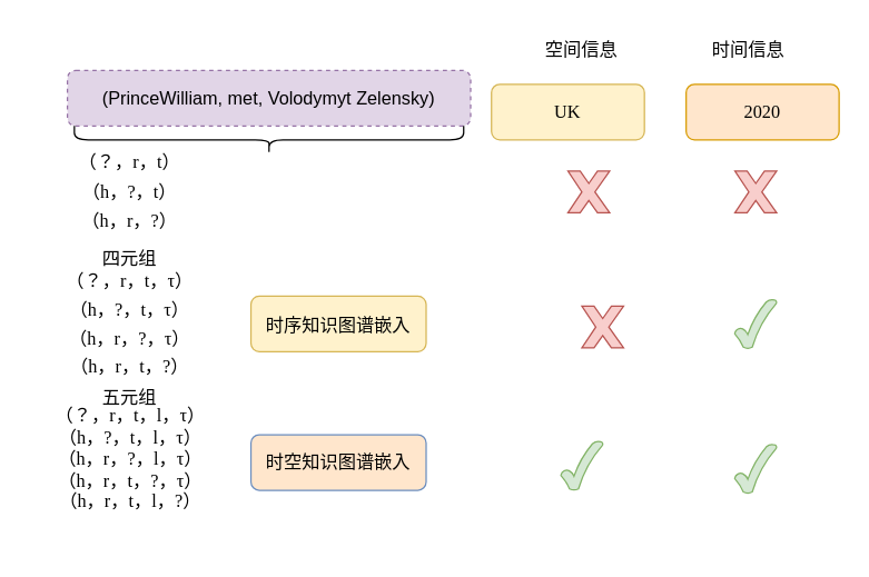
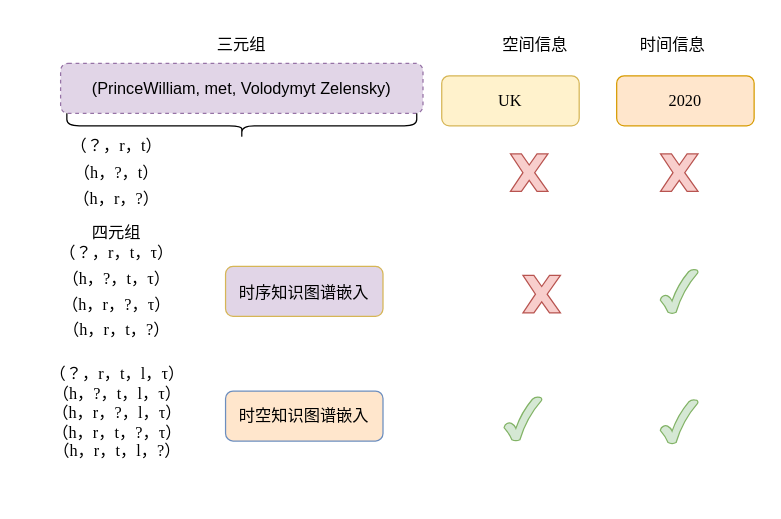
  <mxCell id="0" />
  <mxCell id="1" parent="0" />
  <mxCell id="2" value="&lt;div&gt;&lt;font style=&quot;font-size: 13px;&quot;&gt;(PrinceWilliam, met, Volodymyt Zelensky)&lt;/font&gt;&lt;/div&gt;" style="rounded=1;whiteSpace=wrap;html=1;fillColor=#e1d5e7;strokeColor=#9673a6;dashed=1;" vertex="1" parent="1"><mxGeometry x="48" y="50" width="290" height="40" as="geometry" /></mxCell>
- <mxCell id="3" value="&lt;span style=&quot;font-size: 13px;&quot;&gt;时序知识图谱嵌入&lt;/span&gt;" style="rounded=1;whiteSpace=wrap;html=1;fillColor=#fff2cc;strokeColor=#d6b656;" vertex="1" parent="1"><mxGeometry x="180" y="212.5" width="126" height="40" as="geometry" /></mxCell>
+ <mxCell id="3" value="&lt;span style=&quot;font-size: 13px;&quot;&gt;时序知识图谱嵌入&lt;/span&gt;" style="rounded=1;whiteSpace=wrap;html=1;fillColor=#e1d5e7;strokeColor=#d6b656;" vertex="1" parent="1"><mxGeometry x="180" y="212.5" width="126" height="40" as="geometry" /></mxCell>
  <mxCell id="4" value="&lt;span style=&quot;font-size: 13px;&quot;&gt;时空知识图谱嵌入&lt;/span&gt;" style="rounded=1;whiteSpace=wrap;html=1;fillColor=#ffe6cc;strokeColor=#6c8ebf;" vertex="1" parent="1"><mxGeometry x="180" y="312.25" width="126" height="40" as="geometry" /></mxCell>
+ <mxCell id="5" value="三元组" style="text;html=1;strokeColor=none;fillColor=none;align=center;verticalAlign=middle;whiteSpace=wrap;rounded=0;fontSize=13;" vertex="1" parent="1"><mxGeometry x="163" y="20" width="60" height="30" as="geometry" /></mxCell>
  <mxCell id="6" value="" style="shape=curlyBracket;whiteSpace=wrap;html=1;rounded=1;flipH=1;labelPosition=right;verticalLabelPosition=middle;align=left;verticalAlign=middle;fontSize=13;direction=north;" vertex="1" parent="1"><mxGeometry x="53" y="90" width="280" height="20" as="geometry" /></mxCell>
  <mxCell id="7" value="&lt;p style=&quot;line-height: 160%;&quot;&gt;&lt;font face=&quot;Times New Roman&quot;&gt;（？，r，t）&lt;br&gt;（h，?，t）&lt;br&gt;（h，r，?）&lt;/font&gt;&lt;/p&gt;" style="text;html=1;strokeColor=none;fillColor=none;align=center;verticalAlign=middle;whiteSpace=wrap;rounded=0;fontSize=13;" vertex="1" parent="1"><mxGeometry x="38" y="100" width="110" height="75" as="geometry" /></mxCell>
  <mxCell id="8" value="&lt;p style=&quot;line-height: 160%;&quot;&gt;&lt;font face=&quot;Times New Roman&quot;&gt;（？，r，t，τ）&lt;br&gt;（h，?，t，τ）&lt;br&gt;（h，r，?，τ）&lt;span style=&quot;background-color: initial;&quot;&gt;（h，r，t，?）&lt;/span&gt;&lt;/font&gt;&lt;/p&gt;" style="text;html=1;strokeColor=none;fillColor=none;align=center;verticalAlign=middle;whiteSpace=wrap;rounded=0;fontSize=13;" vertex="1" parent="1"><mxGeometry x="38" y="195" width="110" height="75" as="geometry" /></mxCell>
  <mxCell id="9" value="&lt;p style=&quot;line-height: 170%;&quot;&gt;&lt;/p&gt;&lt;font face=&quot;Times New Roman&quot;&gt;（？，r，t，l，τ）&lt;br style=&quot;border-color: var(--border-color);&quot;&gt;（h，?，t，l，τ）&lt;br style=&quot;border-color: var(--border-color);&quot;&gt;（h，r，?，l，τ）&lt;br&gt;（h，r，t，?，τ）&lt;br style=&quot;border-color: var(--border-color);&quot;&gt;（h，r，t，l，?）&lt;/font&gt;" style="text;html=1;strokeColor=none;fillColor=none;align=center;verticalAlign=middle;whiteSpace=wrap;rounded=0;fontSize=13;" vertex="1" parent="1"><mxGeometry x="20.5" y="252.5" width="145" height="140" as="geometry" /></mxCell>
  <mxCell id="10" value="四元组" style="text;html=1;strokeColor=none;fillColor=none;align=center;verticalAlign=middle;whiteSpace=wrap;rounded=0;fontSize=13;fontFamily=Times New Roman;" vertex="1" parent="1"><mxGeometry x="63" y="170" width="60" height="30" as="geometry" /></mxCell>
- <mxCell id="11" value="五元组" style="text;html=1;strokeColor=none;fillColor=none;align=center;verticalAlign=middle;whiteSpace=wrap;rounded=0;fontSize=13;fontFamily=Times New Roman;" vertex="1" parent="1"><mxGeometry x="63" y="270" width="60" height="30" as="geometry" /></mxCell>
- <mxCell id="12" value="空间信息" style="text;html=1;strokeColor=none;fillColor=none;align=center;verticalAlign=middle;whiteSpace=wrap;rounded=0;fontSize=13;" vertex="1" parent="1"><mxGeometry x="388" y="20" width="60" height="30" as="geometry" /></mxCell>
+ <mxCell id="12" value="空间信息" style="text;html=1;strokeColor=none;fillColor=none;align=center;verticalAlign=middle;whiteSpace=wrap;rounded=0;fontSize=13;" vertex="1" parent="1"><mxGeometry x="398" y="20" width="60" height="30" as="geometry" /></mxCell>
  <mxCell id="13" value="时间信息" style="text;html=1;strokeColor=none;fillColor=none;align=center;verticalAlign=middle;whiteSpace=wrap;rounded=0;fontSize=13;" vertex="1" parent="1"><mxGeometry x="508" y="20" width="60" height="30" as="geometry" /></mxCell>
  <mxCell id="14" value="UK" style="rounded=1;whiteSpace=wrap;html=1;fontFamily=Times New Roman;fontSize=13;fillColor=#fff2cc;strokeColor=#d6b656;" vertex="1" parent="1"><mxGeometry x="353" y="60" width="110" height="40" as="geometry" /></mxCell>
  <mxCell id="15" value="2020" style="rounded=1;whiteSpace=wrap;html=1;fontFamily=Times New Roman;fontSize=13;fillColor=#ffe6cc;strokeColor=#d79b00;" vertex="1" parent="1"><mxGeometry x="493" y="60" width="110" height="40" as="geometry" /></mxCell>
  <mxCell id="16" value="" style="verticalLabelPosition=bottom;verticalAlign=top;html=1;shape=mxgraph.basic.tick;fontFamily=Times New Roman;fontSize=13;fillColor=#d5e8d4;strokeColor=#82b366;" vertex="1" parent="1"><mxGeometry x="402.91" y="316.75" width="30.18" height="35.5" as="geometry" /></mxCell>
  <mxCell id="17" value="" style="verticalLabelPosition=bottom;verticalAlign=top;html=1;shape=mxgraph.basic.tick;fontFamily=Times New Roman;fontSize=13;fillColor=#d5e8d4;strokeColor=#82b366;" vertex="1" parent="1"><mxGeometry x="527.91" y="319" width="30.18" height="35.5" as="geometry" /></mxCell>
  <mxCell id="18" value="" style="verticalLabelPosition=bottom;verticalAlign=top;html=1;shape=mxgraph.basic.tick;fontFamily=Times New Roman;fontSize=13;fillColor=#d5e8d4;strokeColor=#82b366;" vertex="1" parent="1"><mxGeometry x="527.91" y="214.75" width="30.18" height="35.5" as="geometry" /></mxCell>
  <mxCell id="19" value="" style="verticalLabelPosition=bottom;verticalAlign=top;html=1;shape=mxgraph.basic.x;fontFamily=Times New Roman;fontSize=13;fillColor=#f8cecc;strokeColor=#b85450;" vertex="1" parent="1"><mxGeometry x="418" y="219.75" width="30" height="30" as="geometry" /></mxCell>
  <mxCell id="20" value="" style="verticalLabelPosition=bottom;verticalAlign=top;html=1;shape=mxgraph.basic.x;fontFamily=Times New Roman;fontSize=13;fillColor=#f8cecc;strokeColor=#b85450;" vertex="1" parent="1"><mxGeometry x="408" y="122.5" width="30" height="30" as="geometry" /></mxCell>
  <mxCell id="21" value="" style="verticalLabelPosition=bottom;verticalAlign=top;html=1;shape=mxgraph.basic.x;fontFamily=Times New Roman;fontSize=13;fillColor=#f8cecc;strokeColor=#b85450;" vertex="1" parent="1"><mxGeometry x="528.09" y="122.5" width="30" height="30" as="geometry" /></mxCell>
